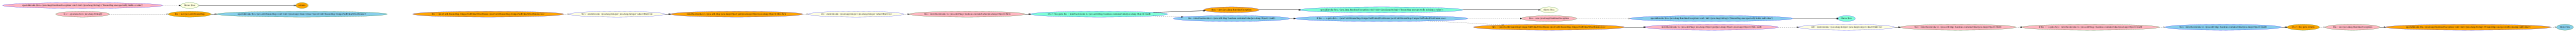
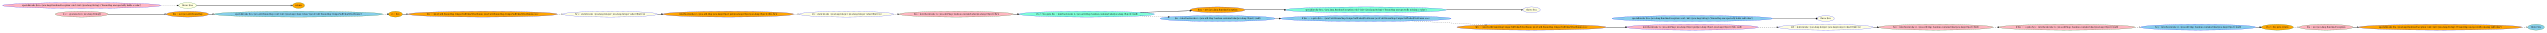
  digraph {
    fontname="Playfair Display"
    rankdir=LR
    node [color=blue fillcolor=orange fontname="Playfair Display" style=filled]
    edge [arrowhead=onormal fontname="Playfair Display" style=dashed]
    "r13 := @parameter0: java.lang.String[]" [color=darkgreen fillcolor=lightpink]
-   "$r0 = new java.util.EnumMap" [color=darkgreen]
+   "$r0 = new java.util.EnumMap"
    "specialinvoke $r0.<java.util.EnumMap: void <init>(java.lang.Class)>(class \"LjavaT/util/EnumMap/UniqueNullValue$TestEnum;\")" [color=darkgreen fillcolor=skyblue]
+   "r1 = $r0" [color=darkgreen]
    "$r2 = <javaT.util.EnumMap.UniqueNullValue$TestEnum: javaT.util.EnumMap.UniqueNullValue$TestEnum e00>"
    "$r3 = staticinvoke <java.lang.Integer: java.lang.Integer valueOf(int)>(0)" [fillcolor=lightyellow]
    "interfaceinvoke r1.<java.util.Map: java.lang.Object put(java.lang.Object,java.lang.Object)>($r2, $r3)"
    "$r5 = staticinvoke <java.lang.Integer: java.lang.Integer valueOf(int)>(0)" [fillcolor=lightyellow]
    "$z0 = interfaceinvoke r1.<java.util.Map: boolean containsValue(java.lang.Object)>($r5)" [color=darkgreen fillcolor=lightpink]
    "if 0 != $z0 goto $z1 = interfaceinvoke r1.<java.util.Map: boolean containsValue(java.lang.Object)>(null)" [fillcolor=aquamarine]
    "$r12 = new java.lang.RuntimeException"
    "$z1 = interfaceinvoke r1.<java.util.Map: boolean containsValue(java.lang.Object)>(null)" [fillcolor=skyblue]
    "specialinvoke $r12.<java.lang.RuntimeException: void <init>(java.lang.String)>(\"EnumMap unexpectedly missing 0 value\")" [fillcolor=aquamarine]
    "if $z1 == 0 goto $r6 = <javaT.util.EnumMap.UniqueNullValue$TestEnum: javaT.util.EnumMap.UniqueNullValue$TestEnum e00>" [fillcolor=skyblue]
-   "throw $r12" [color=darkgreen fillcolor=lightyellow]
-   "$r11 = new java.lang.RuntimeException" [color=darkgreen fillcolor=lightpink]
+   "throw $r12" [fillcolor=lightyellow]
    "$r6 = <javaT.util.EnumMap.UniqueNullValue$TestEnum: javaT.util.EnumMap.UniqueNullValue$TestEnum e00>"
    "specialinvoke $r11.<java.lang.RuntimeException: void <init>(java.lang.String)>(\"EnumMap unexpectedly holds null value\")" [fillcolor=skyblue]
    "interfaceinvoke r1.<java.util.Map: java.lang.Object put(java.lang.Object,java.lang.Object)>($r6, null)" [fillcolor=lightpink]
-   "throw $r11" [fillcolor=aquamarine]
+   "throw $r11" [fillcolor=lightyellow]
    "$r8 = staticinvoke <java.lang.Integer: java.lang.Integer valueOf(int)>(0)" [fillcolor=lightyellow]
    "$z2 = interfaceinvoke r1.<java.util.Map: boolean containsValue(java.lang.Object)>($r8)" [color=darkgreen fillcolor=lightpink]
    "if $z2 == 0 goto $z3 = interfaceinvoke r1.<java.util.Map: boolean containsValue(java.lang.Object)>(null)" [color=darkgreen fillcolor=lightpink]
    "$z3 = interfaceinvoke r1.<java.util.Map: boolean containsValue(java.lang.Object)>(null)" [fillcolor=skyblue]
    "if 0 != $z3 goto return" [color=darkgreen]
    "specialinvoke $r10.<java.lang.RuntimeException: void <init>(java.lang.String)>(\"EnumMap unexpectedly holds 0 value\")" [fillcolor=lightpink]
    "throw $r10" [color=darkgreen fillcolor=lightyellow]
    return [color=darkgreen]
    "$r9 = new java.lang.RuntimeException" [color=darkgreen fillcolor=lightpink]
    "specialinvoke $r9.<java.lang.RuntimeException: void <init>(java.lang.String)>(\"EnumMap unexpectedly missing null value\")"
    "throw $r9" [color=darkgreen fillcolor=skyblue]
-   "r13 := @parameter0: java.lang.String[]" -> "$r0 = new java.util.EnumMap"
+   "r13 := @parameter0: java.lang.String[]" -> "$r0 = new java.util.EnumMap" [style=bold]
    "$r0 = new java.util.EnumMap" -> "specialinvoke $r0.<java.util.EnumMap: void <init>(java.lang.Class)>(class \"LjavaT/util/EnumMap/UniqueNullValue$TestEnum;\")" [style=bold]
+   "specialinvoke $r0.<java.util.EnumMap: void <init>(java.lang.Class)>(class \"LjavaT/util/EnumMap/UniqueNullValue$TestEnum;\")" -> "r1 = $r0" [arrowhead=dot]
+   "r1 = $r0" -> "$r2 = <javaT.util.EnumMap.UniqueNullValue$TestEnum: javaT.util.EnumMap.UniqueNullValue$TestEnum e00>" [style=bold]
    "$r2 = <javaT.util.EnumMap.UniqueNullValue$TestEnum: javaT.util.EnumMap.UniqueNullValue$TestEnum e00>" -> "$r3 = staticinvoke <java.lang.Integer: java.lang.Integer valueOf(int)>(0)"
    "$r3 = staticinvoke <java.lang.Integer: java.lang.Integer valueOf(int)>(0)" -> "interfaceinvoke r1.<java.util.Map: java.lang.Object put(java.lang.Object,java.lang.Object)>($r2, $r3)" [arrowhead=normal style=bold]
    "interfaceinvoke r1.<java.util.Map: java.lang.Object put(java.lang.Object,java.lang.Object)>($r2, $r3)" -> "$r5 = staticinvoke <java.lang.Integer: java.lang.Integer valueOf(int)>(0)"
    "$r5 = staticinvoke <java.lang.Integer: java.lang.Integer valueOf(int)>(0)" -> "$z0 = interfaceinvoke r1.<java.util.Map: boolean containsValue(java.lang.Object)>($r5)" [arrowhead=normal]
    "$z0 = interfaceinvoke r1.<java.util.Map: boolean containsValue(java.lang.Object)>($r5)" -> "if 0 != $z0 goto $z1 = interfaceinvoke r1.<java.util.Map: boolean containsValue(java.lang.Object)>(null)" [arrowhead=normal style=bold]
    "if 0 != $z0 goto $z1 = interfaceinvoke r1.<java.util.Map: boolean containsValue(java.lang.Object)>(null)" -> "$r12 = new java.lang.RuntimeException" [arrowhead=normal style=bold]
    "if 0 != $z0 goto $z1 = interfaceinvoke r1.<java.util.Map: boolean containsValue(java.lang.Object)>(null)" -> "$z1 = interfaceinvoke r1.<java.util.Map: boolean containsValue(java.lang.Object)>(null)" [arrowhead=normal]
    "$r12 = new java.lang.RuntimeException" -> "specialinvoke $r12.<java.lang.RuntimeException: void <init>(java.lang.String)>(\"EnumMap unexpectedly missing 0 value\")" [arrowhead=dot style=bold]
    "$z1 = interfaceinvoke r1.<java.util.Map: boolean containsValue(java.lang.Object)>(null)" -> "if $z1 == 0 goto $r6 = <javaT.util.EnumMap.UniqueNullValue$TestEnum: javaT.util.EnumMap.UniqueNullValue$TestEnum e00>" [arrowhead=normal style=bold]
    "specialinvoke $r12.<java.lang.RuntimeException: void <init>(java.lang.String)>(\"EnumMap unexpectedly missing 0 value\")" -> "throw $r12" [style=bold]
-   "if $z1 == 0 goto $r6 = <javaT.util.EnumMap.UniqueNullValue$TestEnum: javaT.util.EnumMap.UniqueNullValue$TestEnum e00>" -> "$r11 = new java.lang.RuntimeException" [arrowhead=dot]
    "if $z1 == 0 goto $r6 = <javaT.util.EnumMap.UniqueNullValue$TestEnum: javaT.util.EnumMap.UniqueNullValue$TestEnum e00>" -> "$r6 = <javaT.util.EnumMap.UniqueNullValue$TestEnum: javaT.util.EnumMap.UniqueNullValue$TestEnum e00>"
-   "$r11 = new java.lang.RuntimeException" -> "specialinvoke $r11.<java.lang.RuntimeException: void <init>(java.lang.String)>(\"EnumMap unexpectedly holds null value\")"
    "$r6 = <javaT.util.EnumMap.UniqueNullValue$TestEnum: javaT.util.EnumMap.UniqueNullValue$TestEnum e00>" -> "interfaceinvoke r1.<java.util.Map: java.lang.Object put(java.lang.Object,java.lang.Object)>($r6, null)" [arrowhead=dot style=bold]
    "specialinvoke $r11.<java.lang.RuntimeException: void <init>(java.lang.String)>(\"EnumMap unexpectedly holds null value\")" -> "throw $r11" [arrowhead=dot style=bold]
    "interfaceinvoke r1.<java.util.Map: java.lang.Object put(java.lang.Object,java.lang.Object)>($r6, null)" -> "$r8 = staticinvoke <java.lang.Integer: java.lang.Integer valueOf(int)>(0)" [arrowhead=normal]
    "$r8 = staticinvoke <java.lang.Integer: java.lang.Integer valueOf(int)>(0)" -> "$z2 = interfaceinvoke r1.<java.util.Map: boolean containsValue(java.lang.Object)>($r8)" [arrowhead=normal style=bold]
    "$z2 = interfaceinvoke r1.<java.util.Map: boolean containsValue(java.lang.Object)>($r8)" -> "if $z2 == 0 goto $z3 = interfaceinvoke r1.<java.util.Map: boolean containsValue(java.lang.Object)>(null)" [arrowhead=dot]
    "if $z2 == 0 goto $z3 = interfaceinvoke r1.<java.util.Map: boolean containsValue(java.lang.Object)>(null)" -> "$z3 = interfaceinvoke r1.<java.util.Map: boolean containsValue(java.lang.Object)>(null)"
    "$z3 = interfaceinvoke r1.<java.util.Map: boolean containsValue(java.lang.Object)>(null)" -> "if 0 != $z3 goto return" [arrowhead=normal style=bold]
    "if 0 != $z3 goto return" -> "$r9 = new java.lang.RuntimeException"
    "specialinvoke $r10.<java.lang.RuntimeException: void <init>(java.lang.String)>(\"EnumMap unexpectedly holds 0 value\")" -> "throw $r10" [arrowhead=normal]
    "throw $r10" -> return [style=bold]
    "$r9 = new java.lang.RuntimeException" -> "specialinvoke $r9.<java.lang.RuntimeException: void <init>(java.lang.String)>(\"EnumMap unexpectedly missing null value\")" [style=bold]
    "specialinvoke $r9.<java.lang.RuntimeException: void <init>(java.lang.String)>(\"EnumMap unexpectedly missing null value\")" -> "throw $r9"
  }
